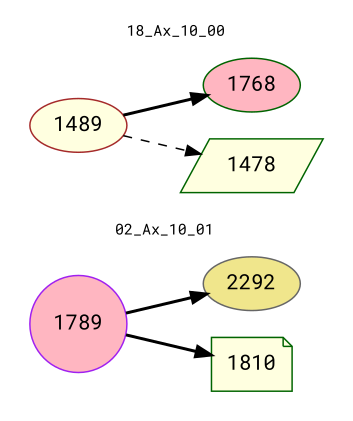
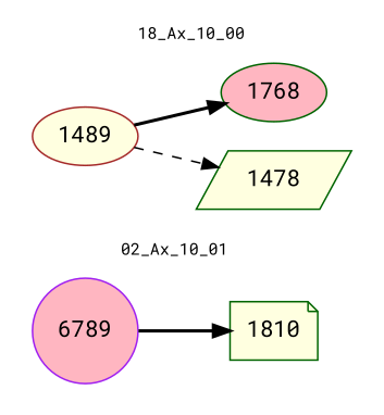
  digraph {
    fontname="Roboto Mono"
    rankdir=LR
    node [color=darkgreen fillcolor=lightyellow fontname="Roboto Mono" shape=ellipse style=filled]
    edge [color=black fontname="Roboto Mono" style=bold]
-   n1 [color=purple fillcolor=lightpink label=1789 shape=circle]
+   n1 [color=purple fillcolor=lightpink label=6789 shape=circle]
    n2 [label=1810 shape=note]
-   n3 [color=gray40 fillcolor=khaki label=2292]
    n4 [color=brown label=1489]
    n5 [label=1478 shape=parallelogram]
    n6 [fillcolor=lightpink label=1768]
    subgraph cluster_1 {
      color=white
      fontsize=10
      label="02_Ax_10_01"
      n1
      n2
-     n3
    }
    subgraph cluster_2 {
      color=white
      fontsize=10
      label="18_Ax_10_00"
      n4
      n5
      n6
    }
    n1 -> n2
-   n1 -> n3
    n4 -> n5 [style=dashed]
    n4 -> n6
  }
